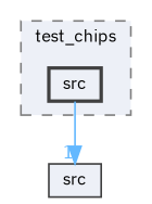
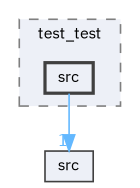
  digraph {
    compound=true
    fontname="IBM Plex Sans"
    node [color=grey25 fillcolor="#edf0f7" fontname="IBM Plex Sans" fontsize=10 shape=box]
    n1 [height=0.2 label=src style="filled,bold" width=0.4]
    n2 [height=0.2 label=src style=filled width=0.4]
    subgraph cluster_1 {
      bgcolor="#edf0f7"
      fontsize=10
-     label=test_chips
+     label=test_test
      pencolor=grey50
      style="filled,dashed"
      n1
    }
    n1 -> n2 [color=steelblue1 fontcolor=steelblue1 fontname="IBM Plex Sans" fontsize=10 headlabel=1 labeldistance=1.5 labelfontname=Helvetica labelfontsize=10]
  }
